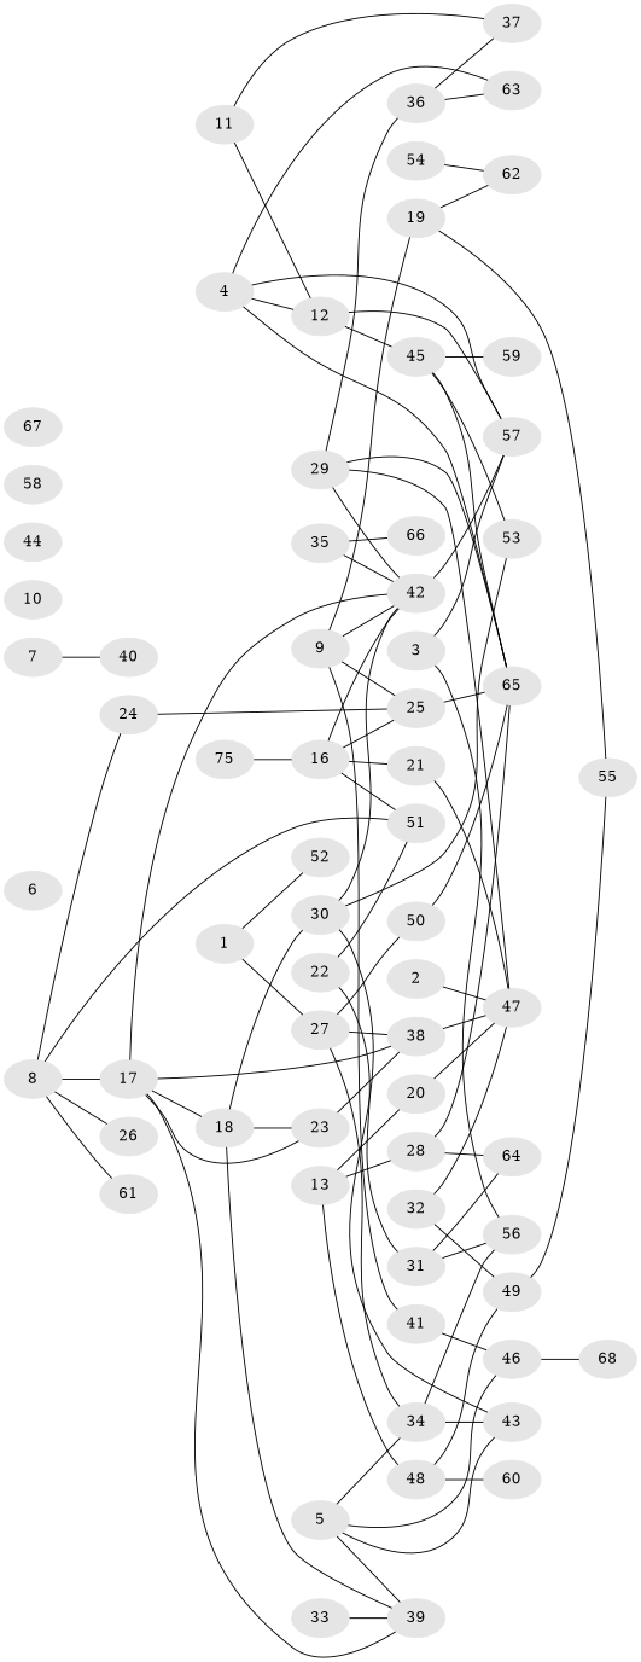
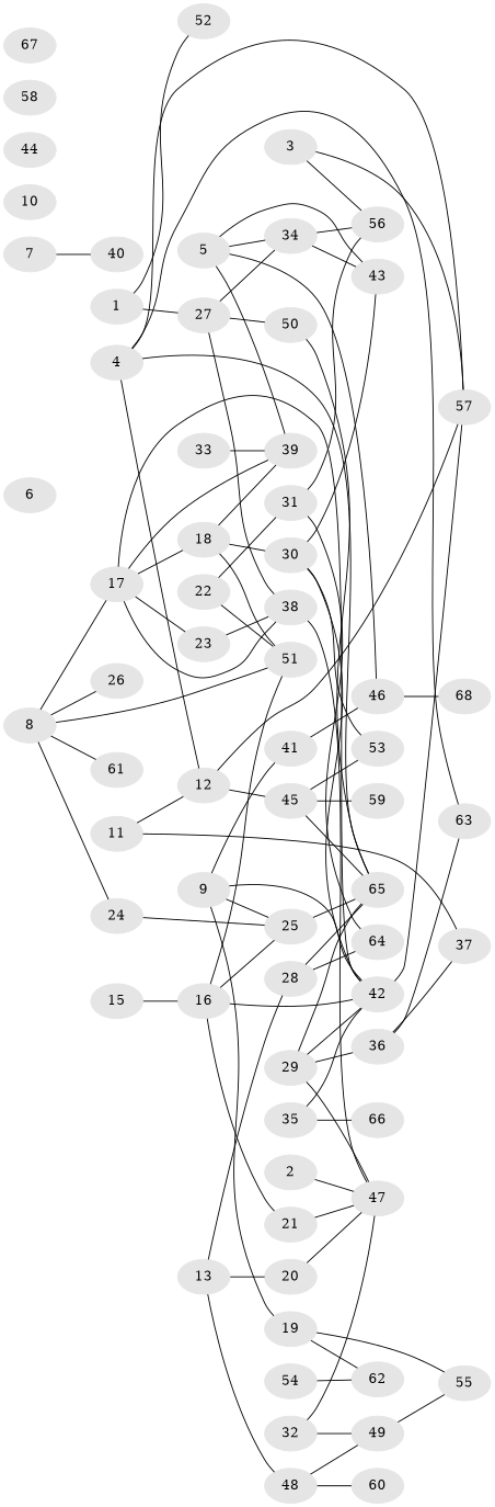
  graph {
    rankdir=LR
    node [color=gray90 style=filled]
    1
    27
    52
    34
    38
    50
    2
    47
    3
    56
    57
    4
    12
    63
    65
    45
    5
    39
    43
    46
    68
    6
    7
    40
    8
    17
    24
    26
    51
    61
    42
    18
    23
    25
    9
    19
    41
    55
    62
    10
    11
    37
    53
    59
    13
    20
    28
    48
    64
    49
    60
    31
-   15 [label=75]
+   15
    16
    21
    30
    22
    29
    36
    32
    33
    35
    66
    44
    54
    58
    67
    1 -- 27
    1 -- 52
    27 -- 34
    27 -- 38
    27 -- 50
    34 -- 56
    34 -- 43
    38 -- 47
    50 -- 65
    2 -- 47
    3 -- 56
    3 -- 57
    4 -- 57
    4 -- 12
    4 -- 63
    4 -- 65
    12 -- 57
    12 -- 45
    45 -- 65
    45 -- 53
    45 -- 59
    5 -- 34
    5 -- 39
    5 -- 43
    5 -- 46
    46 -- 68
    7 -- 40
    8 -- 17
    8 -- 24
    8 -- 26
    8 -- 51
    8 -- 61
    17 -- 38
    17 -- 39
    17 -- 42
    17 -- 18
    17 -- 23
    24 -- 25
    42 -- 57
    18 -- 39
-   18 -- 23
+   18 -- 51
    18 -- 30
    23 -- 38
    25 -- 65
    9 -- 42
    9 -- 25
    9 -- 19
    9 -- 41
    19 -- 55
    19 -- 62
    41 -- 46
    11 -- 12
    11 -- 37
    13 -- 20
    13 -- 28
    13 -- 48
    20 -- 47
    28 -- 65
    28 -- 64
    48 -- 49
    48 -- 60
    49 -- 55
    31 -- 56
    31 -- 64
    15 -- 16
    16 -- 51
    16 -- 42
    16 -- 25
    16 -- 21
    21 -- 47
    30 -- 43
    30 -- 42
    30 -- 53
    22 -- 51
    22 -- 31
    29 -- 47
    29 -- 65
    29 -- 42
    29 -- 36
    36 -- 63
    36 -- 37
    32 -- 47
    32 -- 49
    33 -- 39
    35 -- 42
    35 -- 66
    54 -- 62
  }
